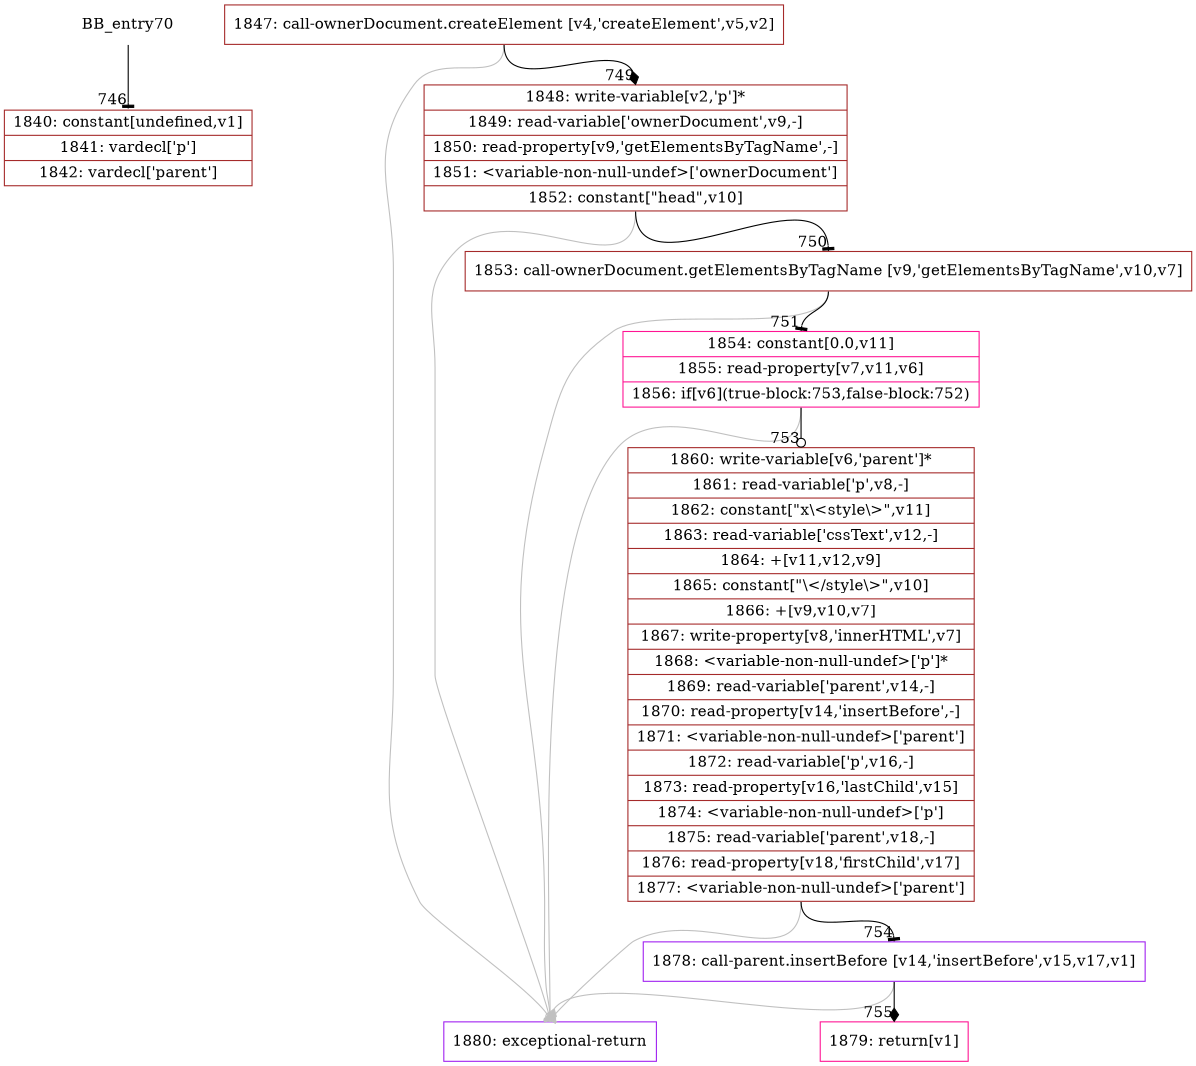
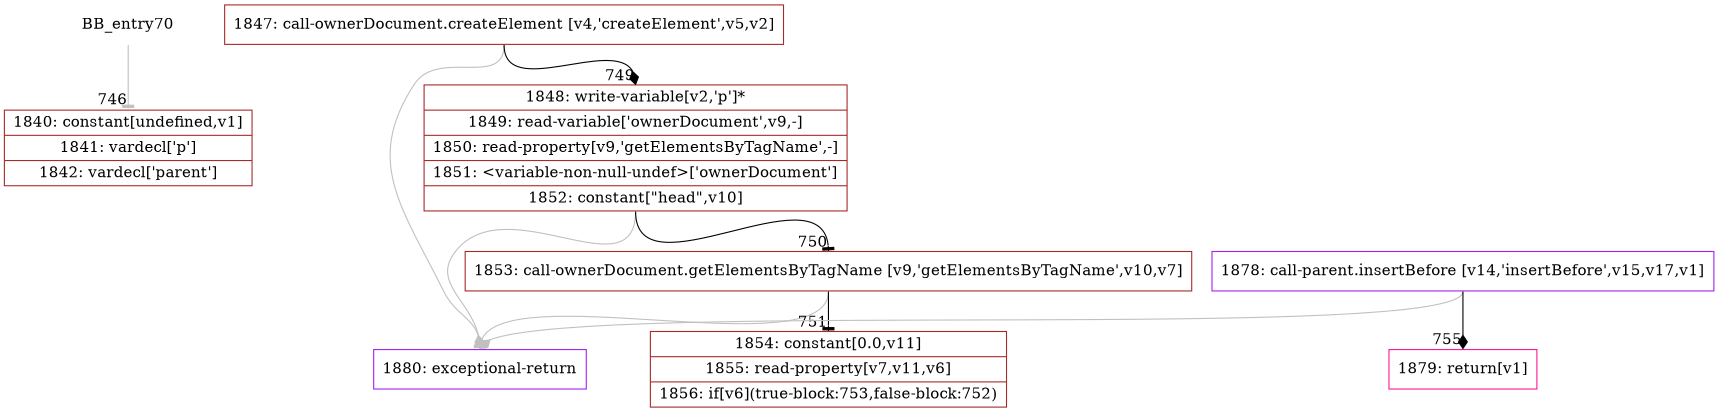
  digraph {
    rankdir=TD
    node [color=brown shape=record]
    edge [arrowhead=tee headport=n tailport=s]
    n1 [color=deeppink label=BB_entry70 shape=none]
    n2 [label="{1840: constant[undefined,v1]|1841: vardecl['p']|1842: vardecl['parent']}"]
    n3 [label="{1847: call-ownerDocument.createElement [v4,'createElement',v5,v2]}"]
    n4 [color=purple label="{1880: exceptional-return}"]
    n5 [label="{1848: write-variable[v2,'p']*|1849: read-variable['ownerDocument',v9,-]|1850: read-property[v9,'getElementsByTagName',-]|1851: \<variable-non-null-undef\>['ownerDocument']|1852: constant[\"head\",v10]}"]
    n6 [label="{1853: call-ownerDocument.getElementsByTagName [v9,'getElementsByTagName',v10,v7]}"]
-   n7 [color=deeppink label="{1854: constant[0.0,v11]|1855: read-property[v7,v11,v6]|1856: if[v6](true-block:753,false-block:752)}"]
-   n8 [label="{1860: write-variable[v6,'parent']*|1861: read-variable['p',v8,-]|1862: constant[\"x\\\<style\\\>\",v11]|1863: read-variable['cssText',v12,-]|1864: +[v11,v12,v9]|1865: constant[\"\\\</style\\\>\",v10]|1866: +[v9,v10,v7]|1867: write-property[v8,'innerHTML',v7]|1868: \<variable-non-null-undef\>['p']*|1869: read-variable['parent',v14,-]|1870: read-property[v14,'insertBefore',-]|1871: \<variable-non-null-undef\>['parent']|1872: read-variable['p',v16,-]|1873: read-property[v16,'lastChild',v15]|1874: \<variable-non-null-undef\>['p']|1875: read-variable['parent',v18,-]|1876: read-property[v18,'firstChild',v17]|1877: \<variable-non-null-undef\>['parent']}"]
+   n7 [label="{1854: constant[0.0,v11]|1855: read-property[v7,v11,v6]|1856: if[v6](true-block:753,false-block:752)}"]
    n9 [color=purple label="{1878: call-parent.insertBefore [v14,'insertBefore',v15,v17,v1]}"]
    n10 [color=deeppink label="{1879: return[v1]}"]
-   n1 -> n2 [headlabel="    746"]
+   n1 -> n2 [headlabel="    746" color=gray]
    n3 -> n4 [color=gray]
    n3 -> n5 [arrowhead=diamond headlabel="      749"]
-   n5 -> n4 [color=gray]
+   n5 -> n4 [arrowhead=diamond color=gray]
    n5 -> n6 [headlabel="      750"]
    n6 -> n4 [color=gray]
    n6 -> n7 [headlabel="      751"]
-   n7 -> n4 [arrowhead=odot color=gray]
-   n7 -> n8 [arrowhead=odot headlabel="      753"]
-   n8 -> n4 [color=gray]
-   n8 -> n9 [headlabel="      754"]
    n9 -> n4 [arrowhead=diamond color=gray]
    n9 -> n10 [arrowhead=diamond headlabel="      755"]
  }
